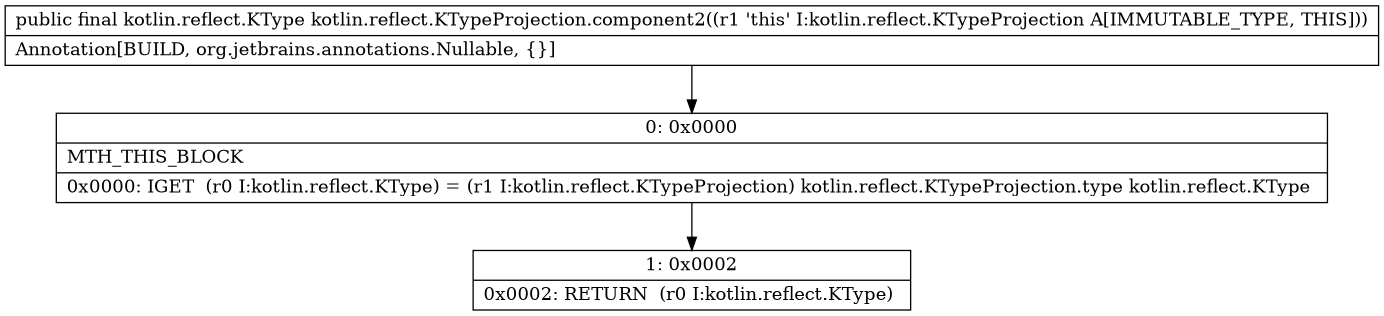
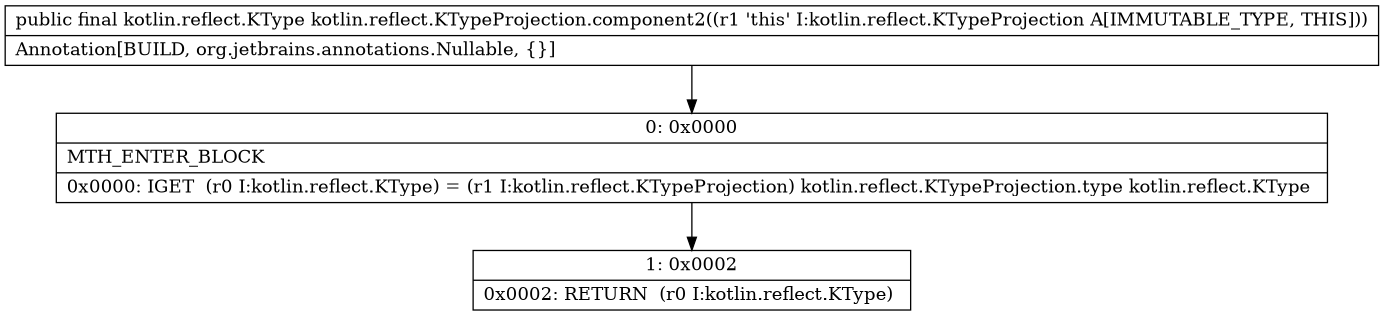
  digraph {
    node [shape=record]
-   n1 [label="{0\:\ 0x0000|MTH_THIS_BLOCK\l|0x0000: IGET  (r0 I:kotlin.reflect.KType) = (r1 I:kotlin.reflect.KTypeProjection) kotlin.reflect.KTypeProjection.type kotlin.reflect.KType \l}"]
+   n1 [label="{0\:\ 0x0000|MTH_ENTER_BLOCK\l|0x0000: IGET  (r0 I:kotlin.reflect.KType) = (r1 I:kotlin.reflect.KTypeProjection) kotlin.reflect.KTypeProjection.type kotlin.reflect.KType \l}"]
    n2 [label="{1\:\ 0x0002|0x0002: RETURN  (r0 I:kotlin.reflect.KType) \l}"]
    n3 [label="{public final kotlin.reflect.KType kotlin.reflect.KTypeProjection.component2((r1 'this' I:kotlin.reflect.KTypeProjection A[IMMUTABLE_TYPE, THIS]))  | Annotation[BUILD, org.jetbrains.annotations.Nullable, \{\}]\l}"]
    n1 -> n2
    n3 -> n1
  }
